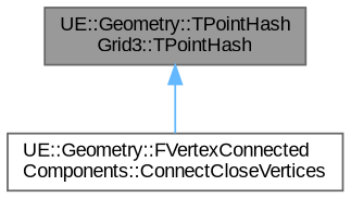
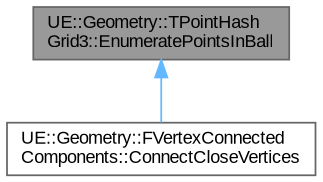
  digraph {
    rankdir=TB
    fontname="Liberation Sans"
    node [fontname="Liberation Sans" fontsize=10 shape=box style=filled]
-   n1 [color=gray40 fillcolor=grey60 fontcolor=black height=0.2 label="UE::Geometry::TPointHash\lGrid3::TPointHash" width=0.4]
+   n1 [color=gray40 fillcolor=grey60 fontcolor=black height=0.2 label="UE::Geometry::TPointHash\lGrid3::EnumeratePointsInBall" width=0.4]
    n2 [color=grey40 fillcolor=white height=0.2 label="UE::Geometry::FVertexConnected\lComponents::ConnectCloseVertices" width=0.4]
    n1 -> n2 [color=steelblue1 dir=back fontname="Liberation Sans" fontsize=10 labelfontname=Helvetica labelfontsize=10 style=solid]
  }
